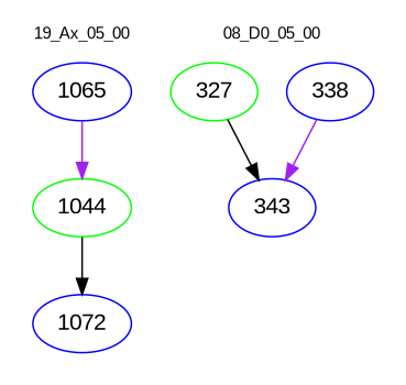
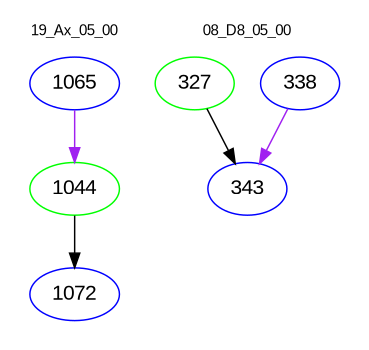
  digraph {
    fontname="Liberation Sans"
    node [color=blue fontname="Liberation Sans"]
    edge [color=purple fontname="Liberation Sans"]
    n1 [label=1065]
    n2 [color=green label=1044]
    n3 [label=1072]
    n4 [label=338]
    n5 [color=green label=327]
    n6 [label=343]
    subgraph cluster_1 {
      color=white
      fontsize=10
      label="19_Ax_05_00"
      n1
      n2
      n3
    }
    subgraph cluster_2 {
      color=white
      fontsize=10
-     label="08_D0_05_00"
+     label="08_D8_05_00"
      n4
      n5
      n6
    }
    n1 -> n2
    n2 -> n3 [color=black]
    n4 -> n6
    n5 -> n6 [color=black]
  }
